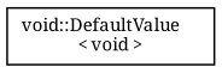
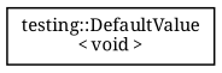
  digraph {
    rankdir=LR
    fontname="Noto Serif"
-   n1 [color=black fillcolor=white fontname="Noto Serif" fontsize=10 height=0.2 label="void::DefaultValue\l\< void \>" shape=record style=filled width=0.4]
+   n1 [color=black fillcolor=white fontname="Noto Serif" fontsize=10 height=0.2 label="testing::DefaultValue\l\< void \>" shape=record style=filled width=0.4]
  }
